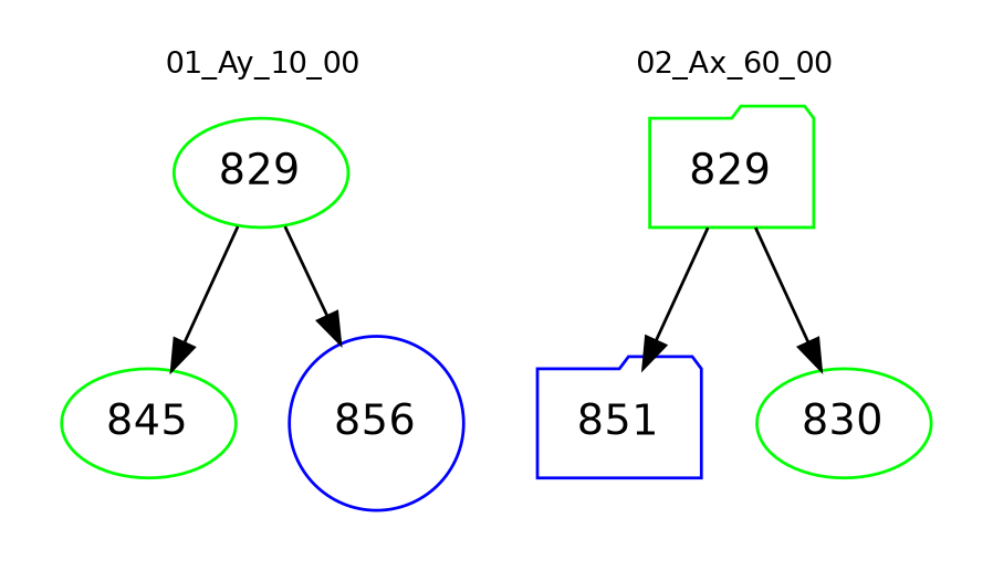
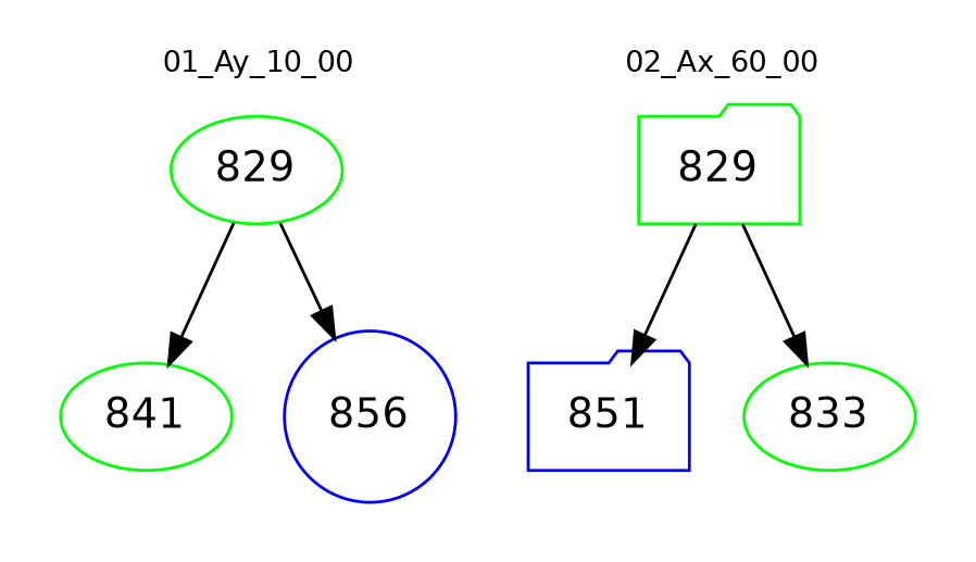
  digraph {
    fontname="DejaVu Sans"
    node [color=green fontname="DejaVu Sans" shape=ellipse]
    edge [color=black fontname="DejaVu Sans"]
    n1 [label=829]
-   n2 [label=845]
+   n2 [label=841]
    n3 [color=blue label=856 shape=circle]
    n4 [label=829 shape=folder]
    n5 [color=blue label=851 shape=folder]
-   n6 [label=830]
+   n6 [label=833]
    subgraph cluster_1 {
      color=white
      fontsize=10
      label="01_Ay_10_00"
      n1
      n2
      n3
    }
    subgraph cluster_2 {
      color=white
      fontsize=10
      label="02_Ax_60_00"
      n4
      n5
      n6
    }
    n1 -> n2
    n1 -> n3
    n4 -> n5
    n4 -> n6
  }
